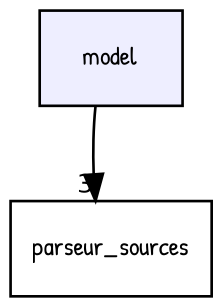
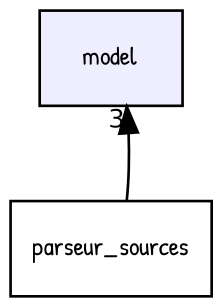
  digraph {
    compound=true
    fontname="Patrick Hand"
    node [fontname="Patrick Hand" fontsize=10 shape=box]
    n1 [fillcolor="#eeeeff" label=model pencolor=black style=filled]
    n2 [label=parseur_sources]
-   n1 -> n2 [headlabel=3 labeldistance=1.5 labelfontname=Helvetica labelfontsize=10 fontname="Patrick Hand"]
+   n2 -> n1 [headlabel=3 labeldistance=1.5 labelfontname=Helvetica labelfontsize=10 fontname="Patrick Hand"]
  }
